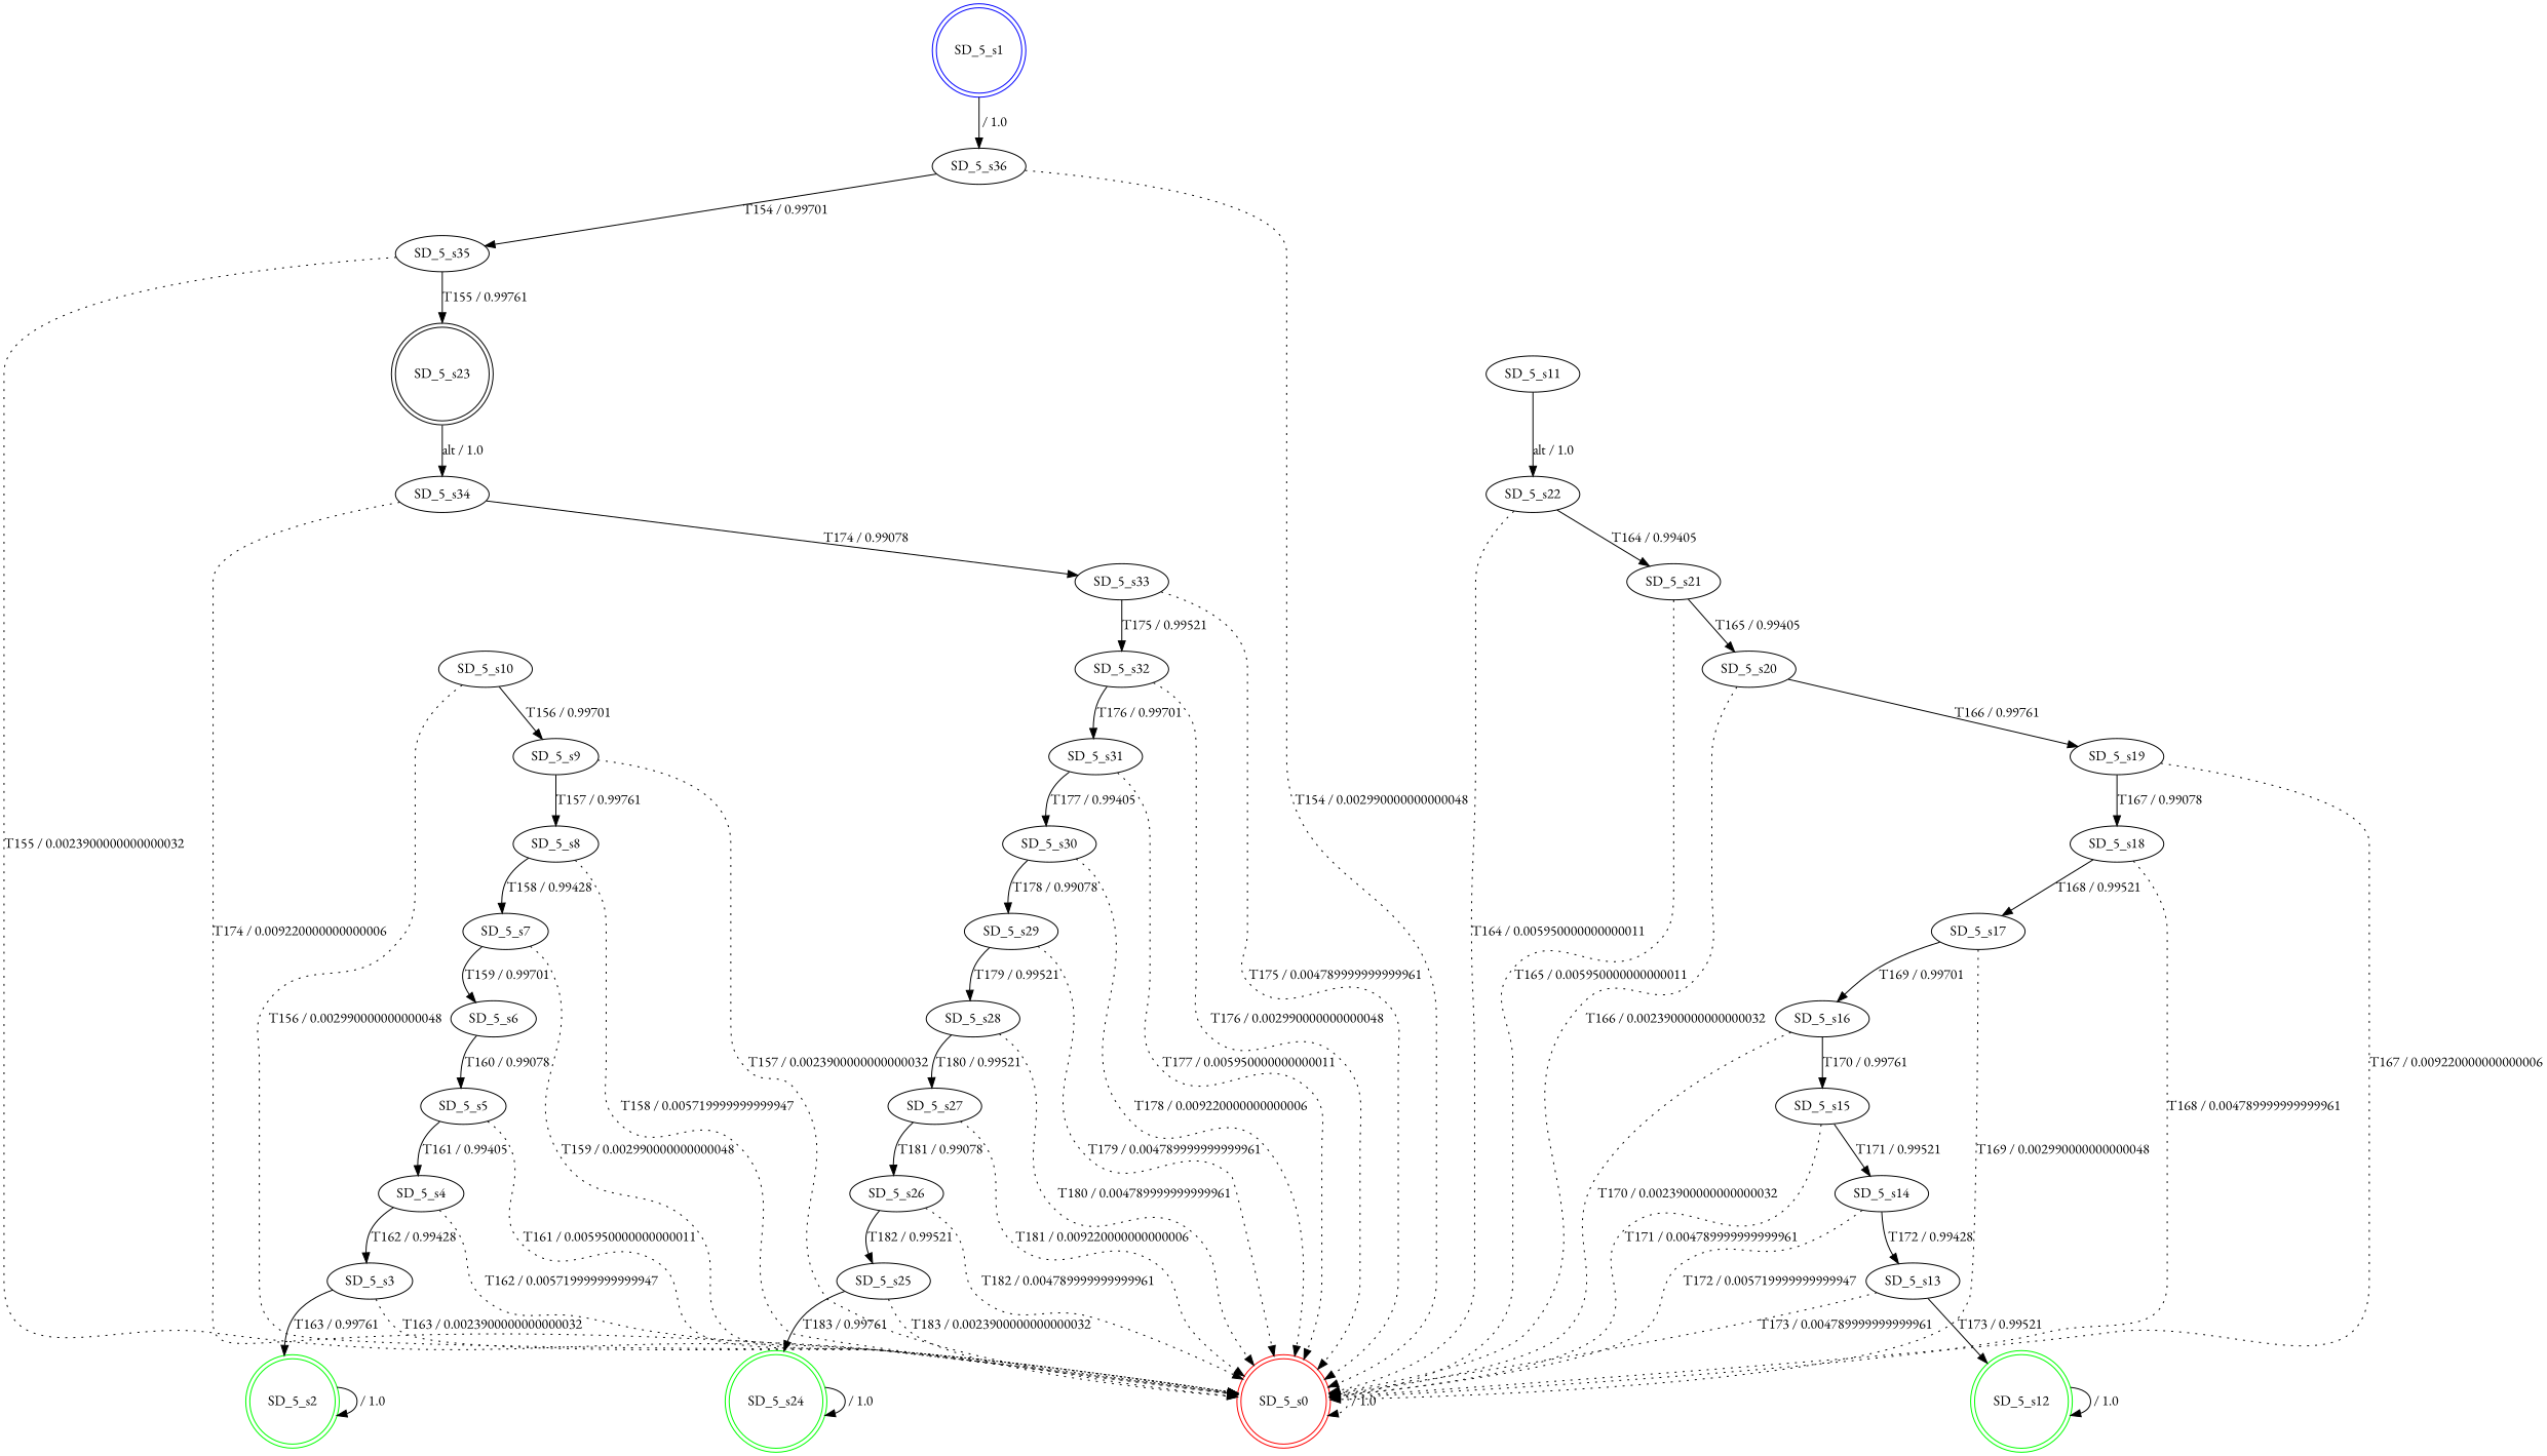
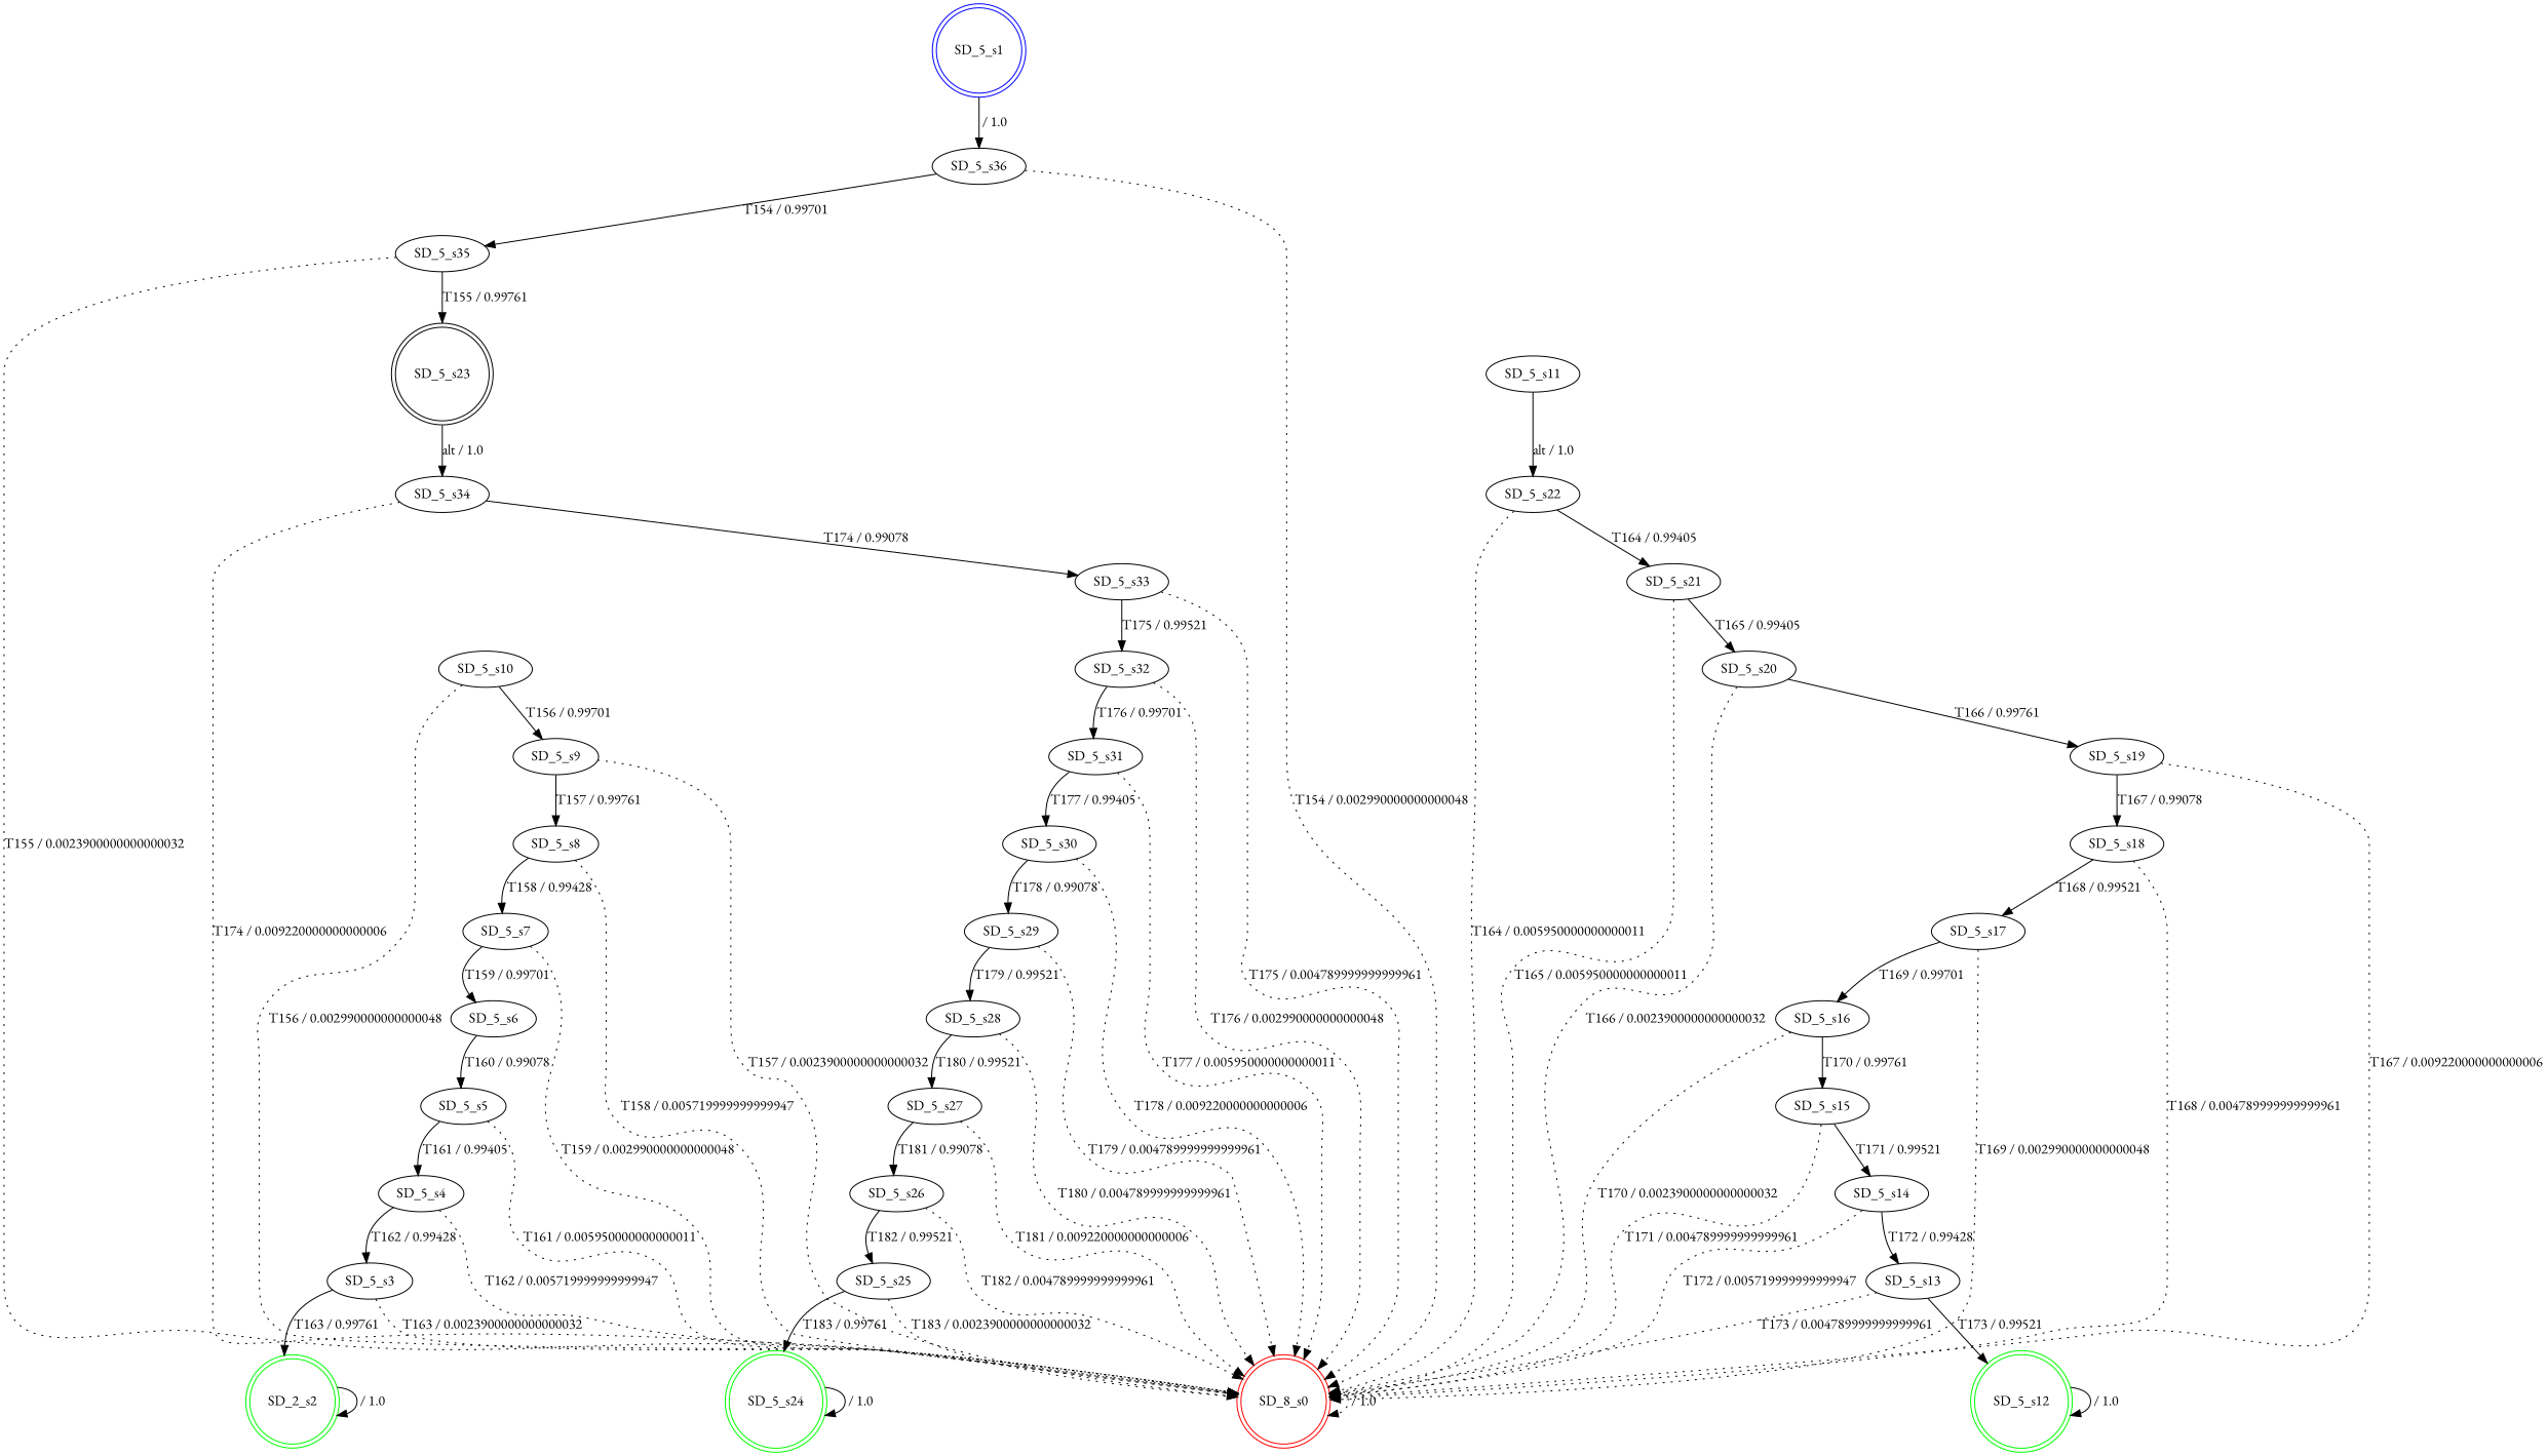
  digraph {
    fontname="EB Garamond"
    node [fontname="EB Garamond"]
    edge [fontname="EB Garamond"]
-   n1 [color=red label=SD_5_s0 shape=doublecircle]
+   n1 [color=red label=SD_8_s0 shape=doublecircle]
    n2 [color=blue label=SD_5_s1 shape=doublecircle]
    n3 [label=SD_5_s36]
    n4 [label=SD_5_s35]
-   n5 [color=green label=SD_5_s2 shape=doublecircle]
+   n5 [color=green label=SD_2_s2 shape=doublecircle]
    n6 [label=SD_5_s3]
    n7 [label=SD_5_s4]
    n8 [label=SD_5_s5]
    n9 [label=SD_5_s6]
    n10 [label=SD_5_s7]
    n11 [label=SD_5_s8]
    n12 [label=SD_5_s9]
    n13 [label=SD_5_s10]
    n14 [label=SD_5_s11]
    n15 [label=SD_5_s22]
    n16 [label=SD_5_s21]
    n17 [color=green label=SD_5_s12 shape=doublecircle]
    n18 [label=SD_5_s13]
    n19 [label=SD_5_s14]
    n20 [label=SD_5_s15]
    n21 [label=SD_5_s16]
    n22 [label=SD_5_s17]
    n23 [label=SD_5_s18]
    n24 [label=SD_5_s19]
    n25 [label=SD_5_s20]
    n26 [label=SD_5_s23 shape=doublecircle]
    n27 [label=SD_5_s34]
    n28 [label=SD_5_s33]
    n29 [color=green label=SD_5_s24 shape=doublecircle]
    n30 [label=SD_5_s25]
    n31 [label=SD_5_s26]
    n32 [label=SD_5_s27]
    n33 [label=SD_5_s28]
    n34 [label=SD_5_s29]
    n35 [label=SD_5_s30]
    n36 [label=SD_5_s31]
    n37 [label=SD_5_s32]
    n1 -> n1 [label=" / 1.0" style=dotted]
    n2 -> n3 [label=" / 1.0"]
    n3 -> n1 [label="T154 / 0.002990000000000048" style=dotted]
    n3 -> n4 [label="T154 / 0.99701"]
    n4 -> n1 [label="T155 / 0.0023900000000000032" style=dotted]
    n4 -> n26 [label="T155 / 0.99761"]
    n5 -> n5 [label=" / 1.0"]
    n6 -> n1 [label="T163 / 0.0023900000000000032" style=dotted]
    n6 -> n5 [label="T163 / 0.99761"]
    n7 -> n1 [label="T162 / 0.005719999999999947" style=dotted]
    n7 -> n6 [label="T162 / 0.99428"]
    n8 -> n1 [label="T161 / 0.005950000000000011" style=dotted]
    n8 -> n7 [label="T161 / 0.99405"]
    n9 -> n8 [label="T160 / 0.99078"]
    n10 -> n1 [label="T159 / 0.002990000000000048" style=dotted]
    n10 -> n9 [label="T159 / 0.99701"]
    n11 -> n1 [label="T158 / 0.005719999999999947" style=dotted]
    n11 -> n10 [label="T158 / 0.99428"]
    n12 -> n1 [label="T157 / 0.0023900000000000032" style=dotted]
    n12 -> n11 [label="T157 / 0.99761"]
    n13 -> n1 [label="T156 / 0.002990000000000048" style=dotted]
    n13 -> n12 [label="T156 / 0.99701"]
    n14 -> n15 [label="alt / 1.0"]
    n15 -> n1 [label="T164 / 0.005950000000000011" style=dotted]
    n15 -> n16 [label="T164 / 0.99405"]
    n16 -> n1 [label="T165 / 0.005950000000000011" style=dotted]
    n16 -> n25 [label="T165 / 0.99405"]
    n17 -> n17 [label=" / 1.0"]
    n18 -> n1 [label="T173 / 0.004789999999999961" style=dotted]
    n18 -> n17 [label="T173 / 0.99521"]
    n19 -> n1 [label="T172 / 0.005719999999999947" style=dotted]
    n19 -> n18 [label="T172 / 0.99428"]
    n20 -> n1 [label="T171 / 0.004789999999999961" style=dotted]
    n20 -> n19 [label="T171 / 0.99521"]
    n21 -> n1 [label="T170 / 0.0023900000000000032" style=dotted]
    n21 -> n20 [label="T170 / 0.99761"]
    n22 -> n1 [label="T169 / 0.002990000000000048" style=dotted]
    n22 -> n21 [label="T169 / 0.99701"]
    n23 -> n1 [label="T168 / 0.004789999999999961" style=dotted]
    n23 -> n22 [label="T168 / 0.99521"]
    n24 -> n1 [label="T167 / 0.009220000000000006" style=dotted]
    n24 -> n23 [label="T167 / 0.99078"]
    n25 -> n1 [label="T166 / 0.0023900000000000032" style=dotted]
    n25 -> n24 [label="T166 / 0.99761"]
    n26 -> n27 [label="alt / 1.0"]
    n27 -> n1 [label="T174 / 0.009220000000000006" style=dotted]
    n27 -> n28 [label="T174 / 0.99078"]
    n28 -> n1 [label="T175 / 0.004789999999999961" style=dotted]
    n28 -> n37 [label="T175 / 0.99521"]
    n29 -> n29 [label=" / 1.0"]
    n30 -> n1 [label="T183 / 0.0023900000000000032" style=dotted]
    n30 -> n29 [label="T183 / 0.99761"]
    n31 -> n1 [label="T182 / 0.004789999999999961" style=dotted]
    n31 -> n30 [label="T182 / 0.99521"]
    n32 -> n1 [label="T181 / 0.009220000000000006" style=dotted]
    n32 -> n31 [label="T181 / 0.99078"]
    n33 -> n1 [label="T180 / 0.004789999999999961" style=dotted]
    n33 -> n32 [label="T180 / 0.99521"]
    n34 -> n1 [label="T179 / 0.004789999999999961" style=dotted]
    n34 -> n33 [label="T179 / 0.99521"]
    n35 -> n1 [label="T178 / 0.009220000000000006" style=dotted]
    n35 -> n34 [label="T178 / 0.99078"]
    n36 -> n1 [label="T177 / 0.005950000000000011" style=dotted]
    n36 -> n35 [label="T177 / 0.99405"]
    n37 -> n1 [label="T176 / 0.002990000000000048" style=dotted]
    n37 -> n36 [label="T176 / 0.99701"]
  }
